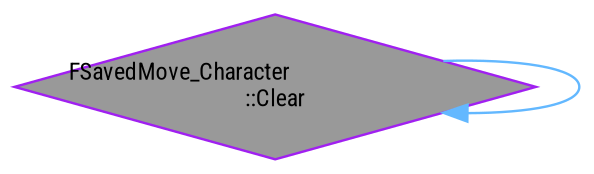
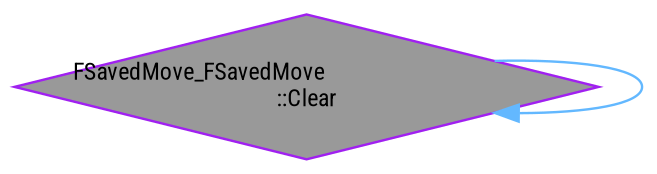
  digraph {
    rankdir=TB
    fontname="Roboto Condensed"
-   n1 [color=purple fillcolor=grey60 fontcolor=black fontname="Roboto Condensed" fontsize=10 height=0.2 label="FSavedMove_Character\l::Clear" shape=diamond style=filled width=0.4]
+   n1 [color=purple fillcolor=grey60 fontcolor=black fontname="Roboto Condensed" fontsize=10 height=0.2 label="FSavedMove_FSavedMove\l::Clear" shape=diamond style=filled width=0.4]
    n1 -> n1 [color=steelblue1 fontname="Roboto Condensed" fontsize=10 labelfontname=Helvetica labelfontsize=10 style=solid]
  }
